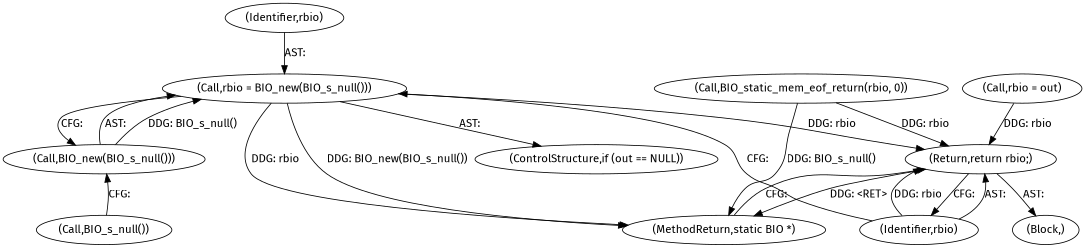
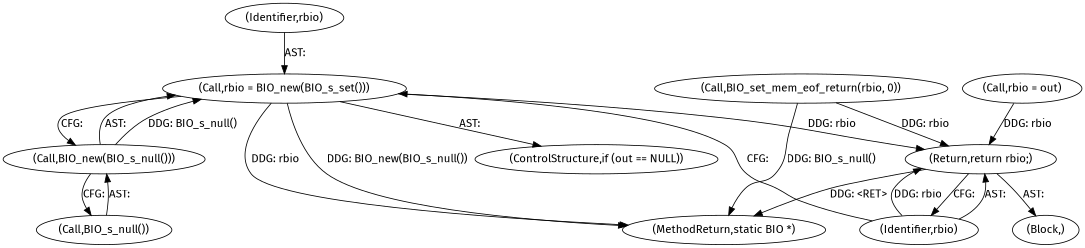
  digraph {
    fontname="Fira Sans"
    node [fontname="Fira Sans"]
    edge [fontname="Fira Sans"]
-   n1 [label="(Call,rbio = BIO_new(BIO_s_null()))"]
+   n1 [label="(Call,rbio = BIO_new(BIO_s_set()))"]
    n2 [label="(Call,BIO_new(BIO_s_null()))"]
    n3 [label="(Return,return rbio;)"]
    n4 [label="(MethodReturn,static BIO *)"]
    n5 [label="(ControlStructure,if (out == NULL))"]
    n6 [label="(Call,BIO_s_null())"]
    n7 [label="(Block,)"]
    n8 [label="(Identifier,rbio)"]
    n9 [label="(Call,rbio = out)"]
    n10 [label="(Identifier,rbio)"]
-   n11 [label="(Call,BIO_static_mem_eof_return(rbio, 0))"]
+   n11 [label="(Call,BIO_set_mem_eof_return(rbio, 0))"]
    n1 -> n2 [label="CFG: "]
    n1 -> n3 [label="DDG: rbio"]
    n1 -> n4 [label="DDG: BIO_new(BIO_s_null())"]
    n1 -> n4 [label="DDG: rbio"]
    n1 -> n5 [label="AST: "]
    n2 -> n1 [label="AST: "]
    n2 -> n1 [label="DDG: BIO_s_null()"]
+   n2 -> n6 [label="CFG: "]
    n3 -> n4 [label="DDG: <RET>"]
    n3 -> n7 [label="AST: "]
    n3 -> n8 [label="CFG: "]
-   n4 -> n3 [label="CFG: "]
-   n6 -> n2 [label="CFG: "]
+   n6 -> n2 [label="AST: "]
    n8 -> n1 [label="CFG: "]
    n8 -> n3 [label="AST: "]
    n8 -> n3 [label="DDG: rbio"]
    n9 -> n3 [label="DDG: rbio"]
    n10 -> n1 [label="AST: "]
    n11 -> n3 [label="DDG: rbio"]
    n11 -> n4 [label="DDG: BIO_s_null()"]
  }
